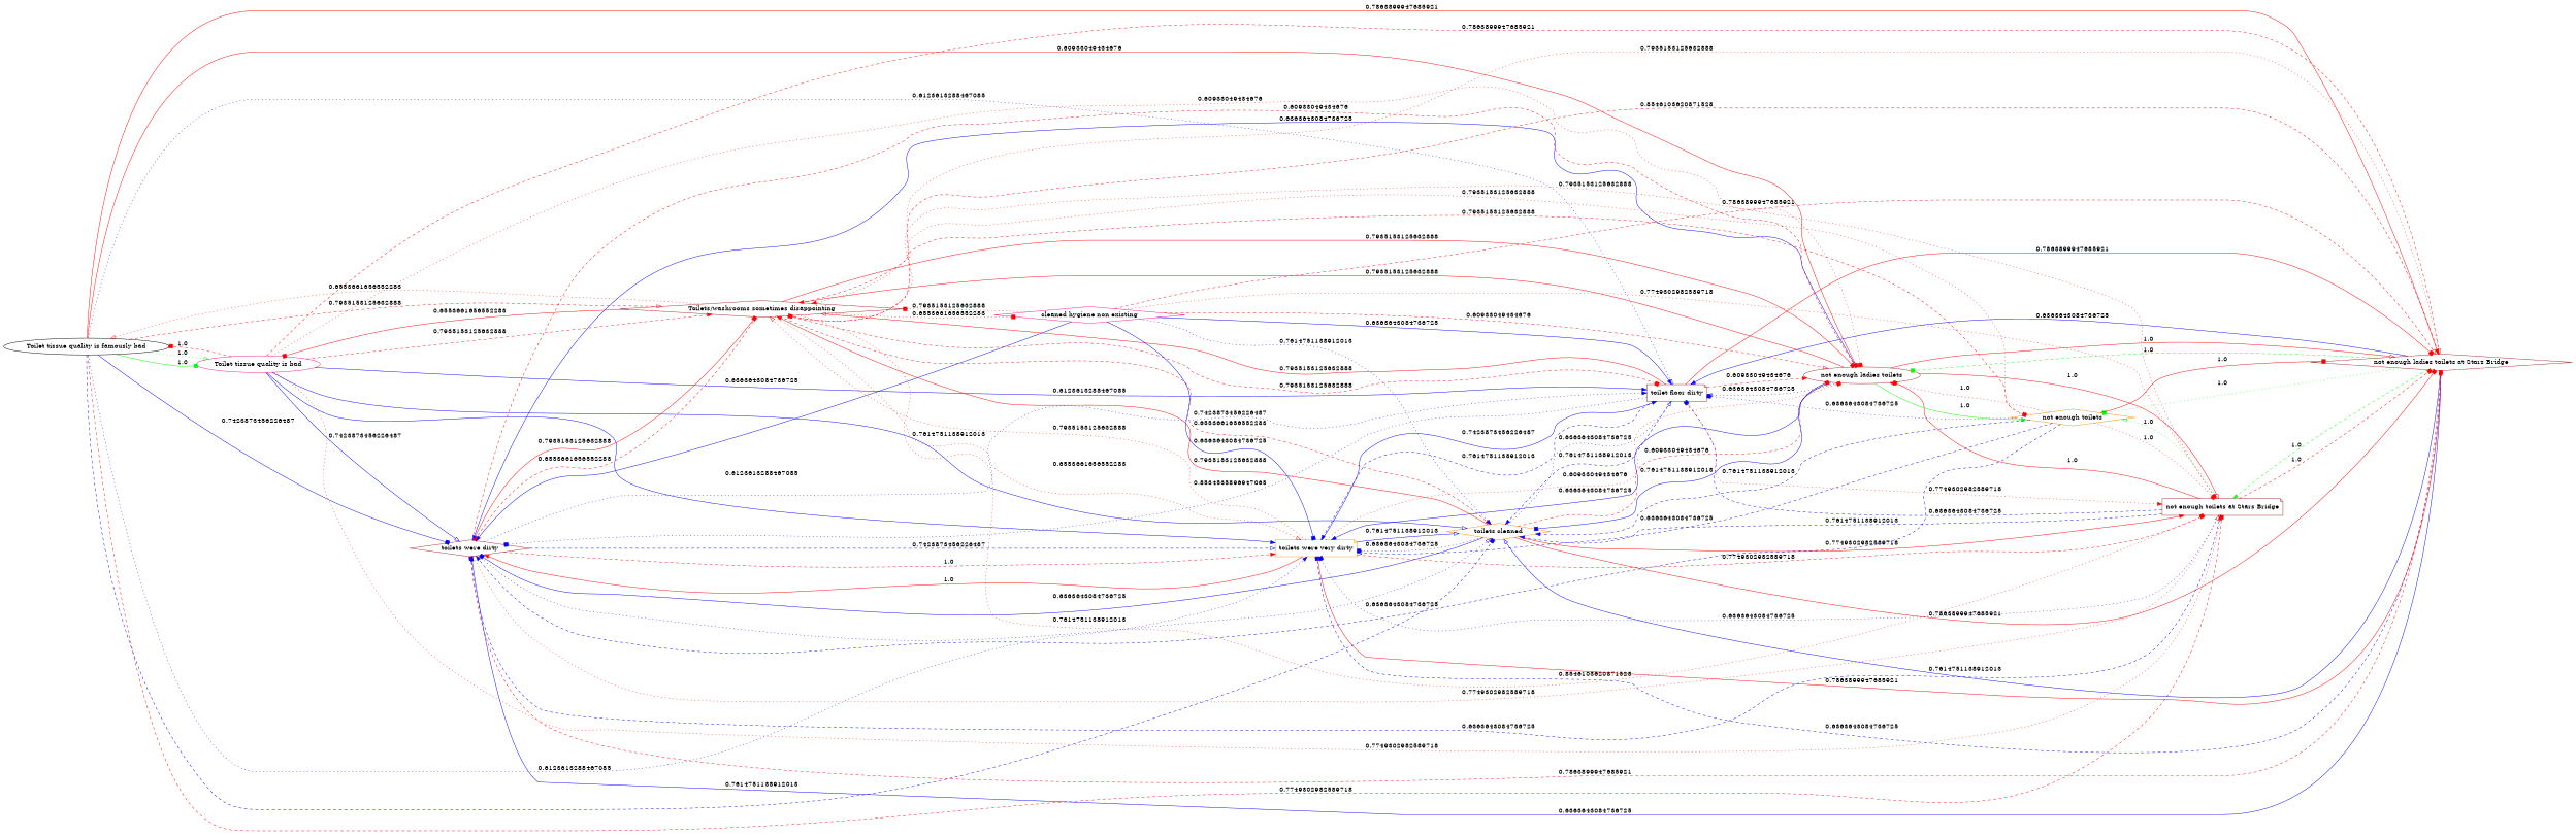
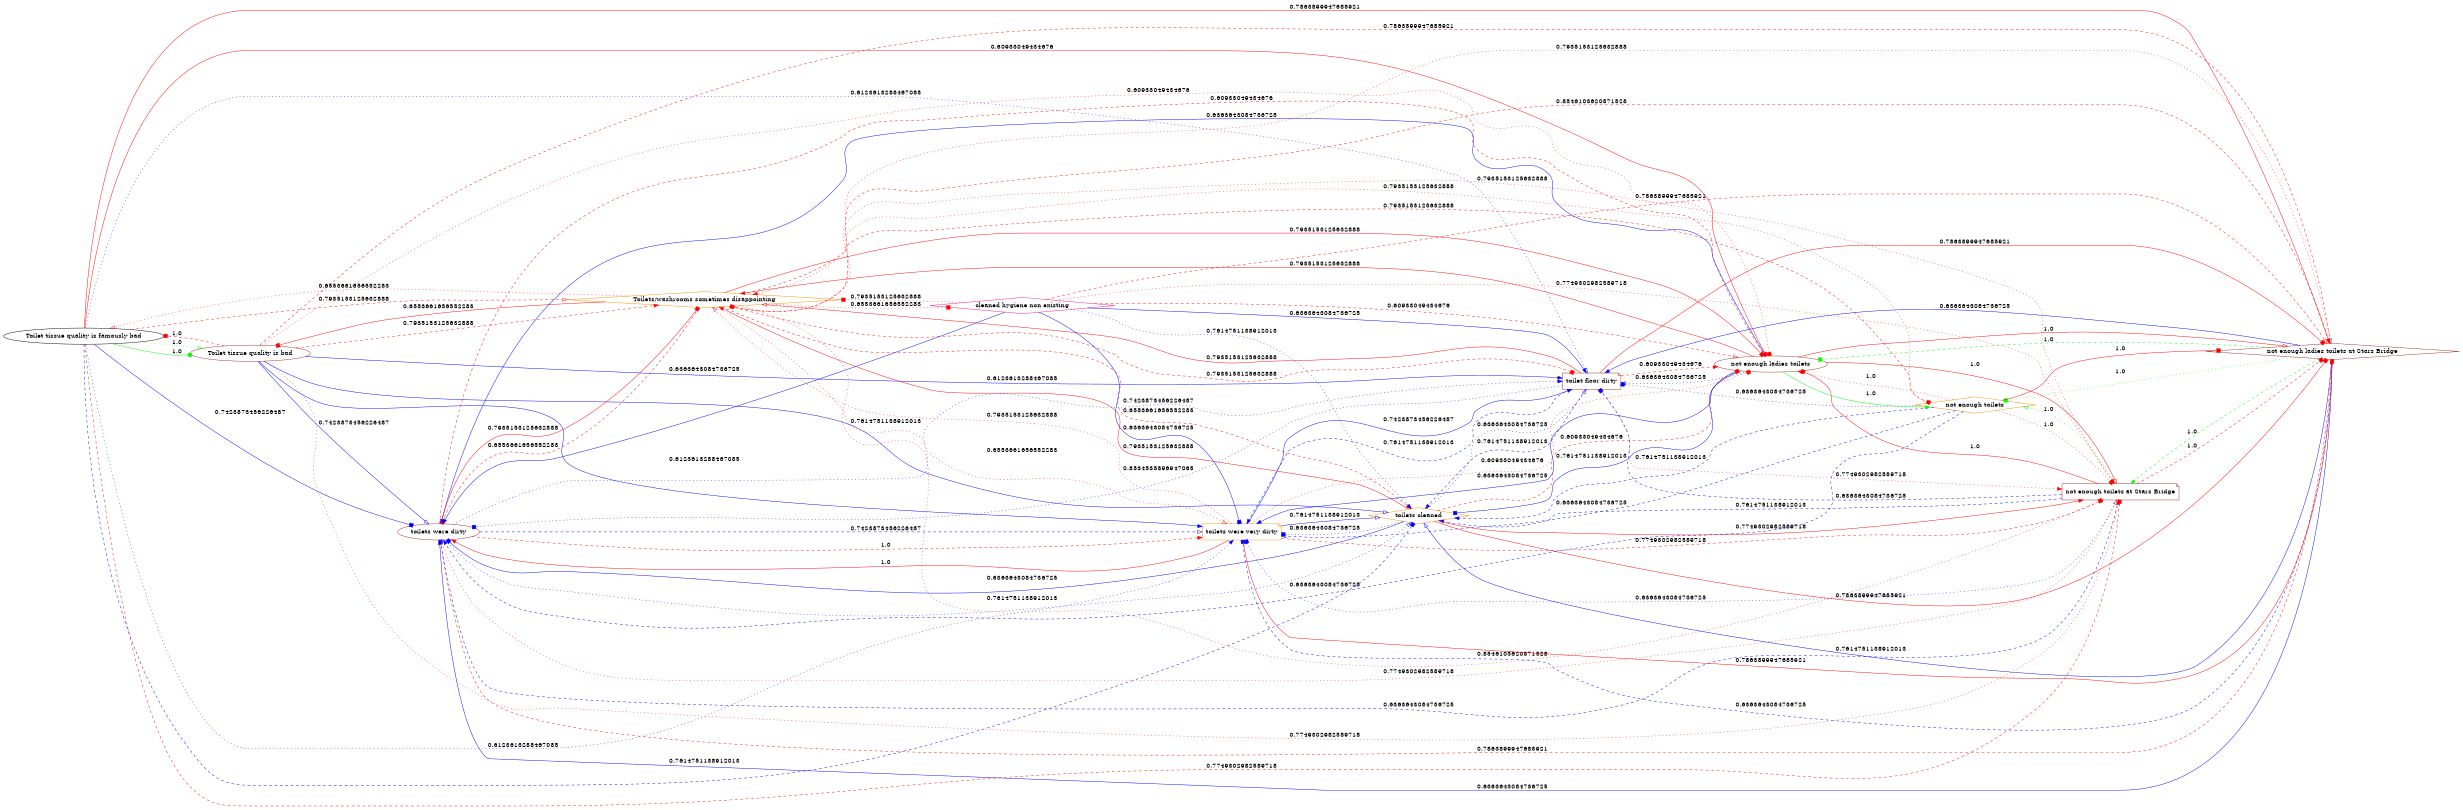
  digraph {
    rankdir=LR
    node [color=brown shape=diamond]
    edge [arrowhead=box color=red style=solid]
    "Toilet tissue quality is famously bad" [color=black shape=ellipse]
-   "Toilet tissue quality is bad" [color=deeppink shape=ellipse]
-   "Toilets/washrooms sometimes disappointing"
+   "Toilet tissue quality is bad" [shape=ellipse]
+   "Toilets/washrooms sometimes disappointing" [color=darkorange]
    "not enough ladies toilets at Stars Bridge"
    "not enough toilets at Stars Bridge" [shape=note]
    "not enough ladies toilets" [shape=ellipse]
    "toilet floor dirty" [shape=note]
    "toilets cleaned" [color=darkorange]
    "toilets were very dirty" [color=darkorange shape=note]
-   "toilets were dirty"
+   "toilets were dirty" [shape=ellipse]
    "not enough toilets" [color=darkorange]
    n12 [color=deeppink label="cleaned hygiene non existing"]
    "Toilet tissue quality is famously bad" -> "Toilet tissue quality is bad" [arrowhead=onormal color=green label=1.0 style=dotted]
    "Toilet tissue quality is famously bad" -> "Toilet tissue quality is bad" [color=green label=1.0]
    "Toilet tissue quality is famously bad" -> "Toilets/washrooms sometimes disappointing" [arrowhead=onormal label=0.7935153125632888 style=dashed]
    "Toilet tissue quality is famously bad" -> "not enough ladies toilets at Stars Bridge" [arrowhead=normal label=0.7863899947685921]
    "Toilet tissue quality is famously bad" -> "not enough toilets at Stars Bridge" [label=0.7749302982589718 style=dashed]
    "Toilet tissue quality is famously bad" -> "not enough ladies toilets" [label=0.60933049434676]
    "Toilet tissue quality is famously bad" -> "toilet floor dirty" [arrowhead=onormal color=blue label=0.6123613288467085 style=dotted]
    "Toilet tissue quality is famously bad" -> "toilets cleaned" [color=blue label=0.7614751138912013 style=dashed]
    "Toilet tissue quality is famously bad" -> "toilets were very dirty" [arrowhead=normal color=blue label=0.6123613288467085 style=dotted]
    "Toilet tissue quality is famously bad" -> "toilets were dirty" [color=blue label=0.7423873456226487]
    "Toilet tissue quality is bad" -> "Toilet tissue quality is famously bad" [label=1.0 style=dashed]
    "Toilet tissue quality is bad" -> "Toilets/washrooms sometimes disappointing" [arrowhead=normal label=0.7935153125632888 style=dashed]
    "Toilet tissue quality is bad" -> "not enough ladies toilets at Stars Bridge" [arrowhead=onormal label=0.7863899947685921 style=dashed]
    "Toilet tissue quality is bad" -> "not enough toilets at Stars Bridge" [arrowhead=normal label=0.7749302982589718 style=dotted]
    "Toilet tissue quality is bad" -> "not enough ladies toilets" [label=0.60933049434676 style=dotted]
    "Toilet tissue quality is bad" -> "toilet floor dirty" [arrowhead=normal color=blue label=0.6123613288467085]
    "Toilet tissue quality is bad" -> "toilets cleaned" [arrowhead=onormal color=blue label=0.7614751138912013]
    "Toilet tissue quality is bad" -> "toilets were very dirty" [arrowhead=normal color=blue label=0.6123613288467085]
    "Toilet tissue quality is bad" -> "toilets were dirty" [arrowhead=onormal color=blue label=0.7423873456226487]
    "Toilets/washrooms sometimes disappointing" -> "Toilet tissue quality is famously bad" [arrowhead=onormal label=0.6553661656552283 style=dotted]
    "Toilets/washrooms sometimes disappointing" -> "Toilet tissue quality is bad" [label=0.6553661656552283]
    "Toilets/washrooms sometimes disappointing" -> "not enough ladies toilets at Stars Bridge" [arrowhead=normal label=0.8546103620871528 style=dashed]
    "Toilets/washrooms sometimes disappointing" -> "not enough toilets at Stars Bridge" [label=0.8546103620871528 style=dotted]
    "Toilets/washrooms sometimes disappointing" -> "not enough ladies toilets" [label=0.7935153125632888]
    "Toilets/washrooms sometimes disappointing" -> "toilet floor dirty" [label=0.7935153125632888 style=dashed]
    "Toilets/washrooms sometimes disappointing" -> "toilets cleaned" [arrowhead=normal label=0.6553661656552283 style=dashed]
    "Toilets/washrooms sometimes disappointing" -> "toilets were very dirty" [arrowhead=onormal label=0.6553661656552283 style=dotted]
    "Toilets/washrooms sometimes disappointing" -> "toilets were dirty" [label=0.6553661656552283 style=dashed]
    "Toilets/washrooms sometimes disappointing" -> "not enough toilets" [label=0.7935153125632888 style=dashed]
    "Toilets/washrooms sometimes disappointing" -> n12 [label=0.6553661656552283 style=dotted]
    "not enough ladies toilets at Stars Bridge" -> "Toilets/washrooms sometimes disappointing" [arrowhead=normal label=0.7935153125632888 style=dotted]
    "not enough ladies toilets at Stars Bridge" -> "not enough toilets at Stars Bridge" [arrowhead=normal color=green label=1.0 style=dashed]
    "not enough ladies toilets at Stars Bridge" -> "not enough ladies toilets" [color=green label=1.0 style=dashed]
    "not enough ladies toilets at Stars Bridge" -> "toilet floor dirty" [arrowhead=normal color=blue label=0.6363643084736725]
    "not enough ladies toilets at Stars Bridge" -> "toilets cleaned" [arrowhead=onormal color=blue label=0.7614751138912013]
    "not enough ladies toilets at Stars Bridge" -> "toilets were very dirty" [color=blue label=0.6363643084736725 style=dashed]
    "not enough ladies toilets at Stars Bridge" -> "toilets were dirty" [arrowhead=normal color=blue label=0.6363643084736725]
    "not enough ladies toilets at Stars Bridge" -> "not enough toilets" [color=green label=1.0 style=dotted]
    "not enough toilets at Stars Bridge" -> "Toilets/washrooms sometimes disappointing" [label=0.7935153125632888 style=dotted]
    "not enough toilets at Stars Bridge" -> "not enough ladies toilets at Stars Bridge" [label=1.0 style=dashed]
    "not enough toilets at Stars Bridge" -> "not enough ladies toilets" [label=1.0]
    "not enough toilets at Stars Bridge" -> "toilet floor dirty" [color=blue label=0.6363643084736725 style=dashed]
    "not enough toilets at Stars Bridge" -> "toilets cleaned" [arrowhead=normal color=blue label=0.7614751138912013 style=dashed]
    "not enough toilets at Stars Bridge" -> "toilets were very dirty" [color=blue label=0.6363643084736725 style=dotted]
    "not enough toilets at Stars Bridge" -> "toilets were dirty" [color=blue label=0.6363643084736725 style=dashed]
    "not enough toilets at Stars Bridge" -> "not enough toilets" [arrowhead=onormal color=green label=1.0 style=dotted]
    "not enough ladies toilets" -> "Toilets/washrooms sometimes disappointing" [arrowhead=normal label=0.7935153125632888]
    "not enough ladies toilets" -> "not enough ladies toilets at Stars Bridge" [arrowhead=onormal label=1.0]
    "not enough ladies toilets" -> "not enough toilets at Stars Bridge" [arrowhead=onormal label=1.0]
    "not enough ladies toilets" -> "toilet floor dirty" [arrowhead=onormal color=blue label=0.6363643084736725 style=dotted]
    "not enough ladies toilets" -> "toilets cleaned" [color=blue label=0.7614751138912013]
    "not enough ladies toilets" -> "toilets were very dirty" [arrowhead=normal color=blue label=0.6363643084736725]
    "not enough ladies toilets" -> "toilets were dirty" [arrowhead=normal color=blue label=0.6363643084736725]
    "not enough ladies toilets" -> "not enough toilets" [arrowhead=normal color=green label=1.0]
    "toilet floor dirty" -> "Toilets/washrooms sometimes disappointing" [arrowhead=onormal label=0.7935153125632888]
    "toilet floor dirty" -> "not enough ladies toilets at Stars Bridge" [label=0.7863899947685921]
    "toilet floor dirty" -> "not enough toilets at Stars Bridge" [arrowhead=normal label=0.7749302982589718 style=dotted]
    "toilet floor dirty" -> "not enough ladies toilets" [arrowhead=normal label=0.60933049434676 style=dashed]
    "toilet floor dirty" -> "toilets cleaned" [arrowhead=normal color=blue label=0.7614751138912013 style=dashed]
    "toilet floor dirty" -> "toilets were very dirty" [arrowhead=normal color=blue label=0.7614751138912013 style=dashed]
    "toilet floor dirty" -> "toilets were dirty" [color=blue label=0.8534535896947065 style=dotted]
    "toilets cleaned" -> "Toilets/washrooms sometimes disappointing" [arrowhead=normal label=0.7935153125632888]
    "toilets cleaned" -> "not enough ladies toilets at Stars Bridge" [label=0.7863899947685921]
    "toilets cleaned" -> "not enough toilets at Stars Bridge" [arrowhead=normal label=0.7749302982589718]
    "toilets cleaned" -> "not enough ladies toilets" [label=0.60933049434676 style=dashed]
    "toilets cleaned" -> "toilet floor dirty" [arrowhead=onormal color=blue label=0.6363643084736725 style=dotted]
    "toilets cleaned" -> "toilets were very dirty" [color=blue label=0.6363643084736725 style=dotted]
    "toilets cleaned" -> "toilets were dirty" [color=blue label=0.6363643084736725]
    "toilets were very dirty" -> "Toilets/washrooms sometimes disappointing" [arrowhead=onormal label=0.7935153125632888 style=dotted]
    "toilets were very dirty" -> "not enough ladies toilets at Stars Bridge" [label=0.7863899947685921]
    "toilets were very dirty" -> "not enough toilets at Stars Bridge" [arrowhead=onormal label=0.7749302982589718 style=dashed]
    "toilets were very dirty" -> "not enough ladies toilets" [label=0.60933049434676 style=dotted]
    "toilets were very dirty" -> "toilet floor dirty" [arrowhead=normal color=blue label=0.7423873456226487]
    "toilets were very dirty" -> "toilets cleaned" [arrowhead=onormal color=blue label=0.7614751138912013]
    "toilets were very dirty" -> "toilets were dirty" [arrowhead=normal label=1.0]
    "toilets were dirty" -> "Toilets/washrooms sometimes disappointing" [label=0.7935153125632888]
    "toilets were dirty" -> "not enough ladies toilets at Stars Bridge" [arrowhead=normal label=0.7863899947685921 style=dashed]
    "toilets were dirty" -> "not enough toilets at Stars Bridge" [arrowhead=onormal label=0.7749302982589718 style=dotted]
    "toilets were dirty" -> "not enough ladies toilets" [arrowhead=onormal label=0.60933049434676 style=dashed]
    "toilets were dirty" -> "toilet floor dirty" [arrowhead=normal color=blue label=0.7423873456226487 style=dotted]
    "toilets were dirty" -> "toilets cleaned" [arrowhead=onormal color=blue label=0.7614751138912013 style=dotted]
    "toilets were dirty" -> "toilets were very dirty" [arrowhead=normal label=1.0 style=dashed]
    "toilets were dirty" -> "toilets were very dirty" [arrowhead=onormal color=blue label=0.7423873456226487 style=dashed]
    "not enough toilets" -> "Toilets/washrooms sometimes disappointing" [arrowhead=normal label=0.7935153125632888 style=dotted]
    "not enough toilets" -> "not enough ladies toilets at Stars Bridge" [label=1.0]
    "not enough toilets" -> "not enough toilets at Stars Bridge" [label=1.0 style=dotted]
    "not enough toilets" -> "not enough ladies toilets" [arrowhead=normal label=1.0 style=dotted]
    "not enough toilets" -> "toilet floor dirty" [color=blue label=0.6363643084736725 style=dotted]
    "not enough toilets" -> "toilets cleaned" [arrowhead=normal color=blue label=0.7614751138912013 style=dashed]
    "not enough toilets" -> "toilets were very dirty" [arrowhead=onormal color=blue label=0.6363643084736725 style=dashed]
    "not enough toilets" -> "toilets were dirty" [arrowhead=normal color=blue label=0.6363643084736725 style=dashed]
    n12 -> "Toilets/washrooms sometimes disappointing" [label=0.7935153125632888 style=dotted]
    n12 -> "not enough ladies toilets at Stars Bridge" [arrowhead=onormal label=0.7863899947685921 style=dashed]
    n12 -> "not enough toilets at Stars Bridge" [arrowhead=normal label=0.7749302982589718 style=dotted]
    n12 -> "not enough ladies toilets" [arrowhead=onormal label=0.60933049434676 style=dashed]
    n12 -> "toilet floor dirty" [arrowhead=normal color=blue label=0.6363643084736725]
    n12 -> "toilets cleaned" [arrowhead=normal color=blue label=0.7614751138912013 style=dotted]
    n12 -> "toilets were very dirty" [color=blue label=0.6363643084736725]
    n12 -> "toilets were dirty" [arrowhead=normal color=blue label=0.6363643084736725]
  }
